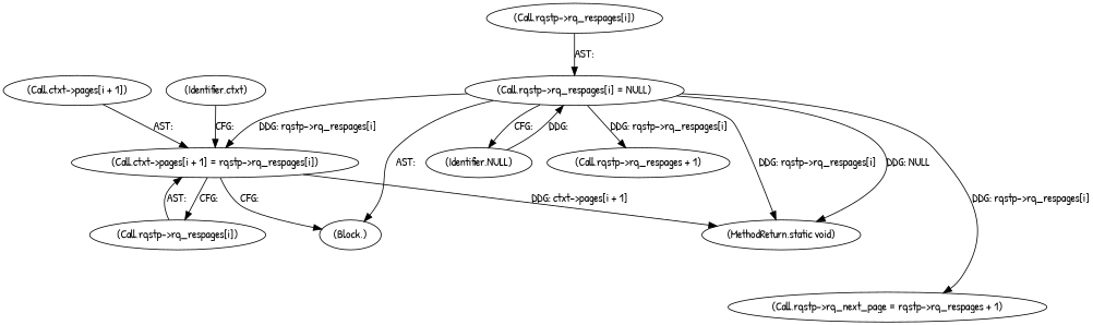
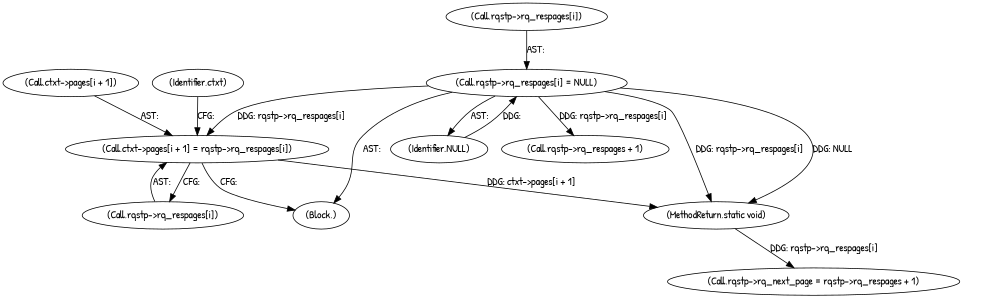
  digraph {
    fontname="Patrick Hand"
    node [fontname="Patrick Hand"]
    edge [fontname="Patrick Hand"]
    n1 [label="(Call,ctxt->pages[i + 1] = rqstp->rq_respages[i])"]
    n2 [label="(Block,)"]
    n3 [label="(Call,rqstp->rq_respages[i])"]
    n4 [label="(MethodReturn,static void)"]
    n5 [label="(Call,rqstp->rq_respages[i] = NULL)"]
    n6 [label="(Identifier,NULL)"]
    n7 [label="(Call,rqstp->rq_next_page = rqstp->rq_respages + 1)"]
    n8 [label="(Call,rqstp->rq_respages + 1)"]
    n9 [label="(Identifier,ctxt)"]
    n10 [label="(Call,ctxt->pages[i + 1])"]
    n11 [label="(Call,rqstp->rq_respages[i])"]
    n1 -> n2 [label="CFG: "]
    n1 -> n3 [label="CFG: "]
    n1 -> n4 [label="DDG: ctxt->pages[i + 1]"]
    n3 -> n1 [label="AST: "]
    n5 -> n1 [label="DDG: rqstp->rq_respages[i]"]
    n5 -> n2 [label="AST: "]
    n5 -> n4 [label="DDG: NULL"]
    n5 -> n4 [label="DDG: rqstp->rq_respages[i]"]
-   n5 -> n6 [label="CFG: "]
-   n5 -> n7 [label="DDG: rqstp->rq_respages[i]"]
+   n5 -> n6 [label="AST: "]
+   n4 -> n7 [label="DDG: rqstp->rq_respages[i]"]
    n5 -> n8 [label="DDG: rqstp->rq_respages[i]"]
    n6 -> n5 [label="DDG: "]
    n9 -> n1 [label="CFG: "]
    n10 -> n1 [label="AST: "]
    n11 -> n5 [label="AST: "]
  }
